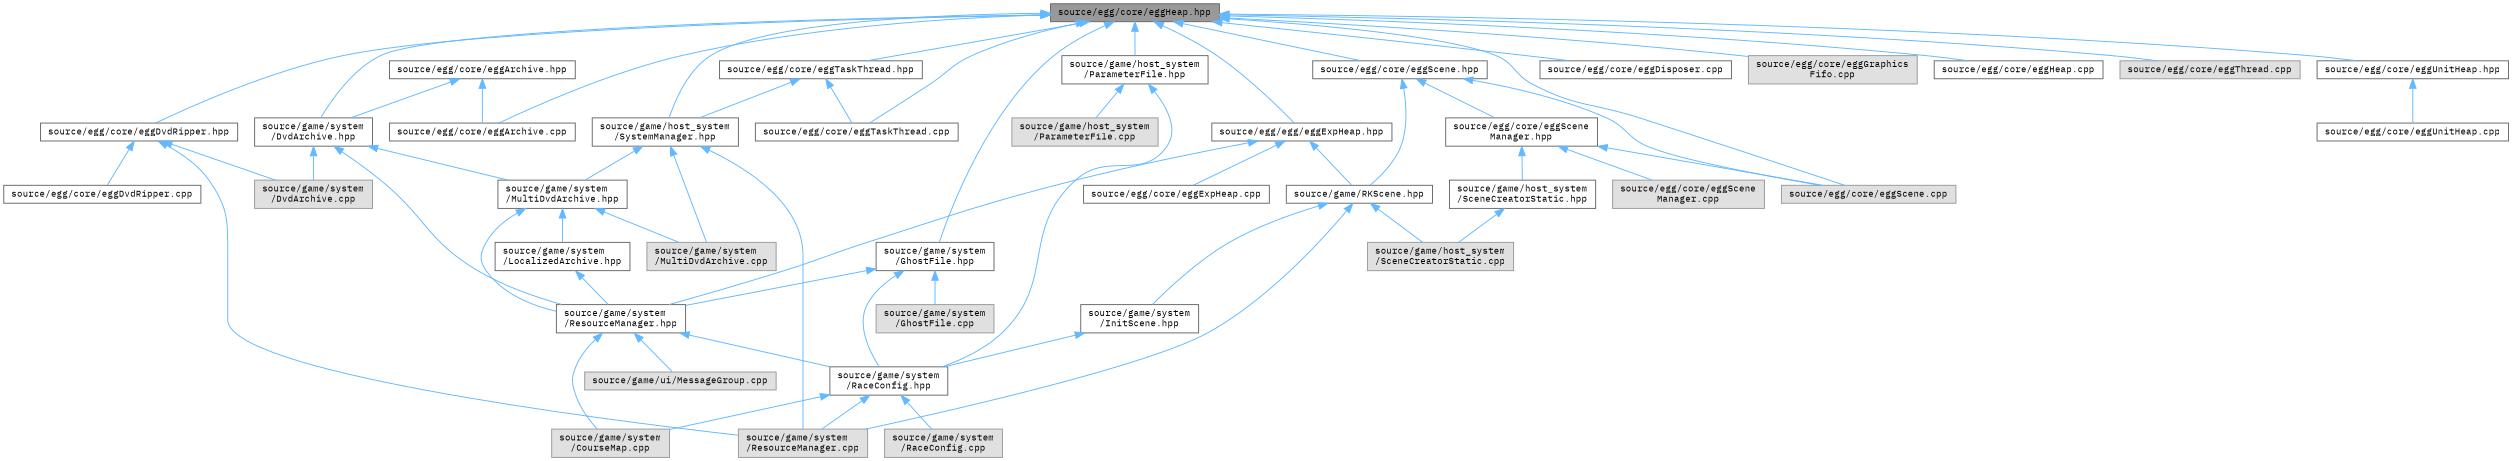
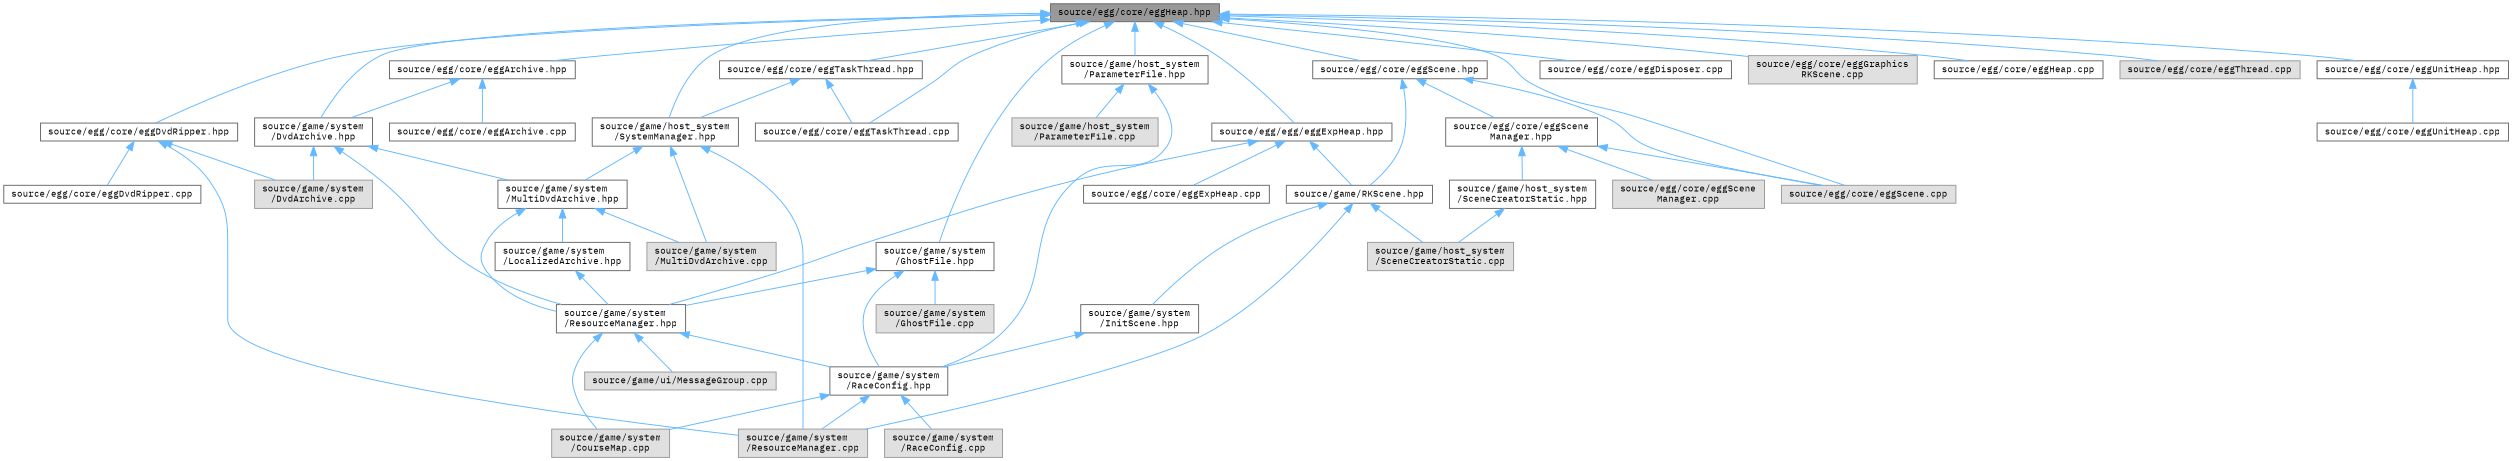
  digraph {
    fontname="IBM Plex Mono"
    node [color=grey40 fillcolor=white fontname="IBM Plex Mono" fontsize=10 shape=box style=filled]
    edge [color=steelblue1 dir=back fontname="IBM Plex Mono" fontsize=10 labelfontname=FreeMono labelfontsize=10 style=solid]
    n1 [color=gray40 fillcolor=grey60 fontcolor=black height=0.2 label="source/egg/core/eggHeap.hpp" width=0.4]
    n2 [height=0.2 label="source/egg/core/eggArchive.hpp" width=0.4]
    n3 [height=0.2 label="source/game/system\l/DvdArchive.hpp" width=0.4]
    n4 [height=0.2 label="source/egg/core/eggDisposer.cpp" width=0.4]
    n5 [height=0.2 label="source/egg/core/eggDvdRipper.hpp" width=0.4]
    n6 [height=0.2 label="source/egg/egg/eggExpHeap.hpp" width=0.4]
-   n7 [color=grey60 fillcolor="#E0E0E0" height=0.2 label="source/egg/core/eggGraphics\lFifo.cpp" width=0.4]
+   n7 [color=grey60 fillcolor="#E0E0E0" height=0.2 label="source/egg/core/eggGraphics\lRKScene.cpp" width=0.4]
    n8 [height=0.2 label="source/egg/core/eggHeap.cpp" width=0.4]
    n9 [color=grey60 fillcolor="#E0E0E0" height=0.2 label="source/egg/core/eggScene.cpp" width=0.4]
    n10 [height=0.2 label="source/egg/core/eggScene.hpp" width=0.4]
    n11 [height=0.2 label="source/egg/core/eggTaskThread.cpp" width=0.4]
    n12 [height=0.2 label="source/egg/core/eggTaskThread.hpp" width=0.4]
    n13 [height=0.2 label="source/game/host_system\l/SystemManager.hpp" width=0.4]
    n14 [color=grey60 fillcolor="#E0E0E0" height=0.2 label="source/egg/core/eggThread.cpp" width=0.4]
    n15 [height=0.2 label="source/egg/core/eggUnitHeap.hpp" width=0.4]
    n16 [height=0.2 label="source/game/host_system\l/ParameterFile.hpp" width=0.4]
    n17 [height=0.2 label="source/game/system\l/GhostFile.hpp" width=0.4]
    n18 [height=0.2 label="source/egg/core/eggArchive.cpp" width=0.4]
    n19 [color=grey60 fillcolor="#E0E0E0" height=0.2 label="source/game/system\l/DvdArchive.cpp" width=0.4]
    n20 [height=0.2 label="source/game/system\l/MultiDvdArchive.hpp" width=0.4]
    n21 [height=0.2 label="source/game/system\l/ResourceManager.hpp" width=0.4]
    n22 [color=grey60 fillcolor="#E0E0E0" height=0.2 label="source/game/system\l/ResourceManager.cpp" width=0.4]
    n23 [height=0.2 label="source/egg/core/eggDvdRipper.cpp" width=0.4]
    n24 [height=0.2 label="source/egg/core/eggExpHeap.cpp" width=0.4]
    n25 [height=0.2 label="source/game/RKScene.hpp" width=0.4]
    n26 [height=0.2 label="source/egg/core/eggScene\lManager.hpp" width=0.4]
    n27 [color=grey60 fillcolor="#E0E0E0" height=0.2 label="source/game/system\l/MultiDvdArchive.cpp" width=0.4]
    n28 [height=0.2 label="source/egg/core/eggUnitHeap.cpp" width=0.4]
    n29 [height=0.2 label="source/game/system\l/RaceConfig.hpp" width=0.4]
    n30 [color=grey60 fillcolor="#E0E0E0" height=0.2 label="source/game/host_system\l/ParameterFile.cpp" width=0.4]
    n31 [color=grey60 fillcolor="#E0E0E0" height=0.2 label="source/game/system\l/GhostFile.cpp" width=0.4]
    n32 [height=0.2 label="source/game/system\l/LocalizedArchive.hpp" width=0.4]
    n33 [color=grey60 fillcolor="#E0E0E0" height=0.2 label="source/game/system\l/CourseMap.cpp" width=0.4]
    n34 [color=grey60 fillcolor="#E0E0E0" height=0.2 label="source/game/ui/MessageGroup.cpp" width=0.4]
    n35 [color=grey60 fillcolor="#E0E0E0" height=0.2 label="source/game/system\l/RaceConfig.cpp" width=0.4]
    n36 [color=grey60 fillcolor="#E0E0E0" height=0.2 label="source/game/host_system\l/SceneCreatorStatic.cpp" width=0.4]
    n37 [height=0.2 label="source/game/system\l/InitScene.hpp" width=0.4]
    n38 [color=grey60 fillcolor="#E0E0E0" height=0.2 label="source/egg/core/eggScene\lManager.cpp" width=0.4]
    n39 [height=0.2 label="source/game/host_system\l/SceneCreatorStatic.hpp" width=0.4]
-   n1 -> n18
+   n1 -> n2
    n1 -> n3
    n1 -> n4
    n1 -> n5
    n1 -> n6
    n1 -> n7
    n1 -> n8
    n1 -> n9
    n1 -> n10
    n1 -> n11
    n1 -> n12
    n1 -> n13
    n1 -> n14
    n1 -> n15
    n1 -> n16
    n1 -> n17
    n2 -> n3
    n2 -> n18
    n3 -> n19
    n3 -> n20
    n3 -> n21
    n5 -> n19
    n5 -> n22
    n5 -> n23
    n6 -> n21
    n6 -> n24
    n6 -> n25
    n10 -> n9
    n10 -> n25
    n10 -> n26
    n12 -> n11
    n12 -> n13
    n13 -> n20
    n13 -> n22
    n13 -> n27
    n15 -> n28
    n16 -> n29
    n16 -> n30
    n17 -> n21
    n17 -> n29
    n17 -> n31
    n20 -> n21
    n20 -> n27
    n20 -> n32
    n21 -> n29
    n21 -> n33
    n21 -> n34
    n25 -> n22
    n25 -> n36
    n25 -> n37
    n26 -> n9
    n26 -> n38
    n26 -> n39
    n29 -> n22
    n29 -> n33
    n29 -> n35
    n32 -> n21
    n37 -> n29
    n39 -> n36
  }
